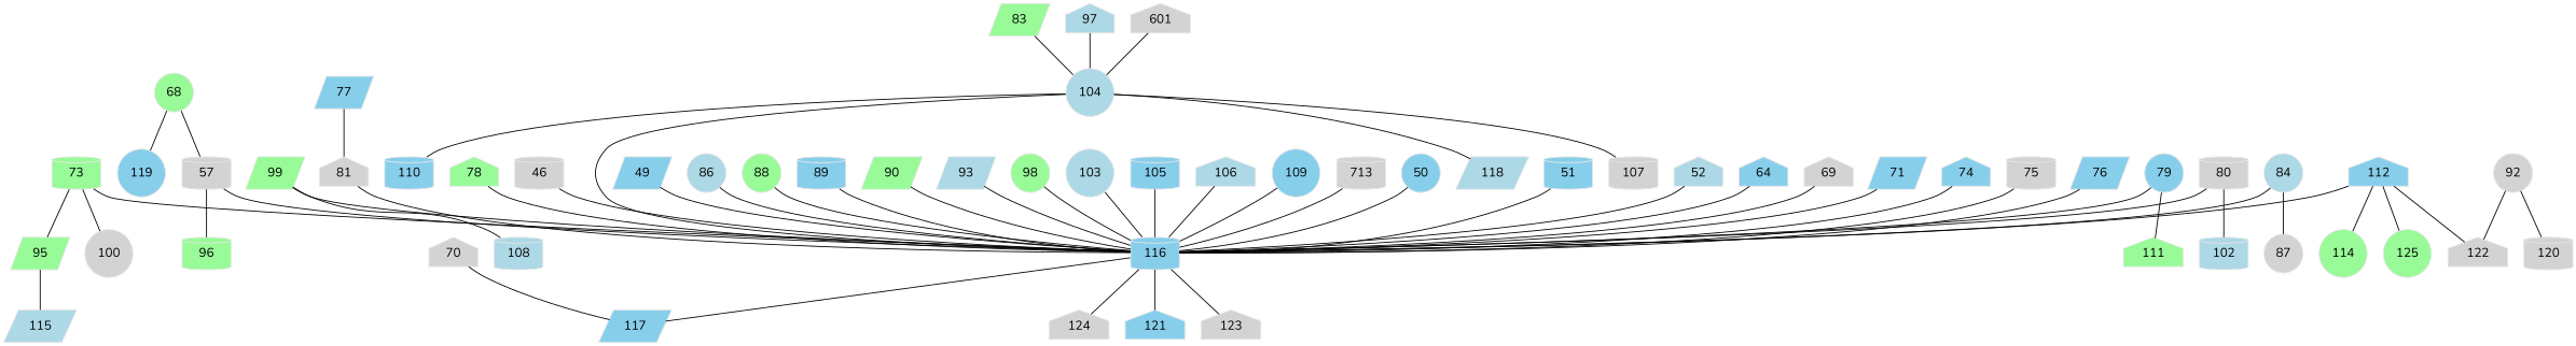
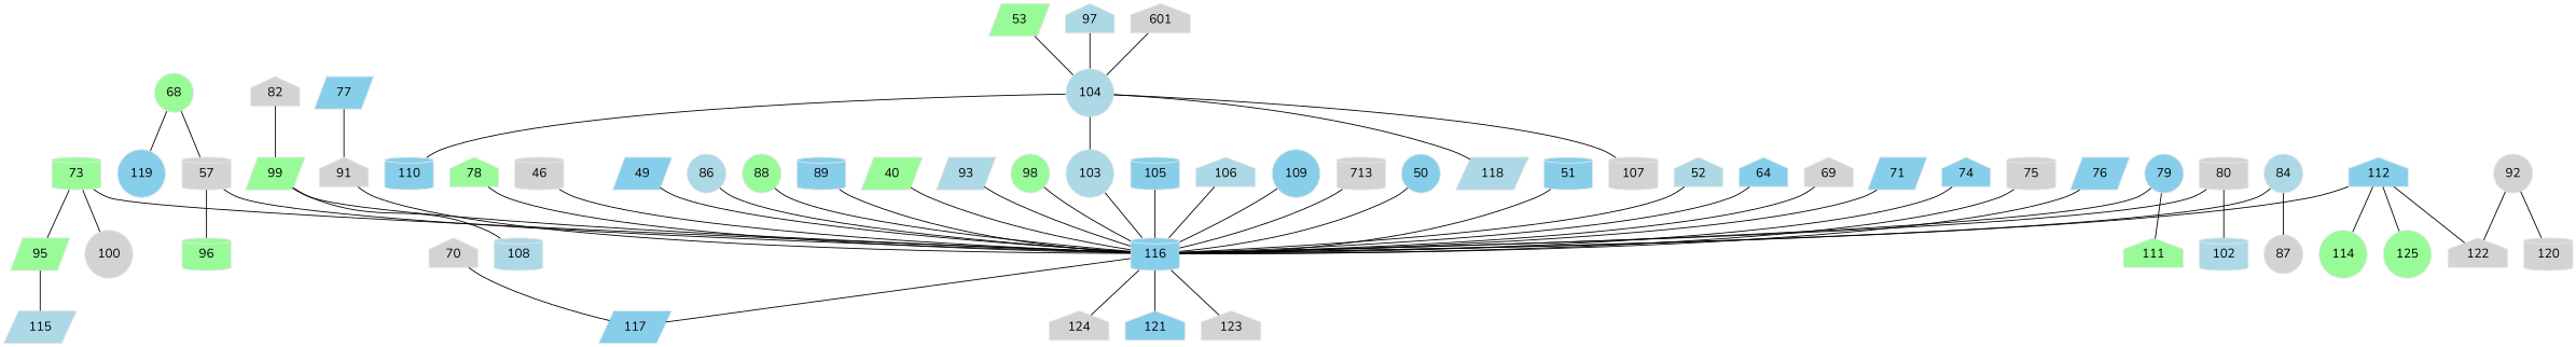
  graph {
    fontname=Nunito
    node [color=gray90 fillcolor=skyblue fontname=Nunito shape=house style=filled]
    edge [fontname=Nunito]
    116 [shape=cylinder super="+5+6+4+2+11+7+13+15+18+40+21+27+36+72+63"]
    117 [shape=parallelogram super="+34"]
    121
    123 [fillcolor=lightgrey]
    124 [fillcolor=lightgrey]
    46 [fillcolor=lightgrey shape=cylinder]
    49 [shape=parallelogram]
    50 [shape=circle]
    51 [shape=cylinder]
    52 [fillcolor=lightblue]
    57 [fillcolor=lightgrey shape=cylinder]
    96 [fillcolor=palegreen shape=cylinder]
    64
    99 [fillcolor=palegreen shape=parallelogram super="+37+28+39+54+65"]
    108 [fillcolor=lightblue shape=cylinder]
    68 [fillcolor=palegreen shape=circle]
    119 [shape=circle]
    69 [fillcolor=lightgrey]
    70 [fillcolor=lightgrey]
    71 [shape=parallelogram]
    73 [fillcolor=palegreen shape=cylinder]
    95 [fillcolor=palegreen shape=parallelogram]
    100 [fillcolor=lightgrey shape=circle]
    115 [fillcolor=lightblue shape=parallelogram]
    74
    75 [fillcolor=lightgrey shape=cylinder]
    76 [shape=parallelogram]
-   91 [fillcolor=lightgrey super="+44+58+59" label=81]
+   91 [fillcolor=lightgrey super="+44+58+59"]
    77 [shape=parallelogram]
    78 [fillcolor=palegreen]
    79 [shape=circle]
    111 [fillcolor=palegreen]
    80 [fillcolor=lightgrey shape=cylinder]
    102 [fillcolor=lightblue shape=cylinder]
+   82 [fillcolor=lightgrey]
    104 [fillcolor=lightblue shape=circle super="+23+81+35+66"]
    107 [fillcolor=lightgrey shape=cylinder]
    110 [shape=cylinder]
    118 [fillcolor=lightblue shape=parallelogram]
-   83 [fillcolor=palegreen shape=parallelogram]
+   83 [fillcolor=palegreen shape=parallelogram label=53]
    84 [fillcolor=lightblue shape=circle]
    87 [fillcolor=lightgrey shape=circle]
    86 [fillcolor=lightblue shape=circle]
    88 [fillcolor=palegreen shape=circle]
    89 [shape=cylinder]
-   90 [fillcolor=palegreen shape=parallelogram]
+   90 [fillcolor=palegreen shape=parallelogram label=40]
    92 [fillcolor=lightgrey shape=circle]
    120 [fillcolor=lightgrey shape=cylinder]
    122 [fillcolor=lightgrey super="+62"]
    93 [fillcolor=lightblue shape=parallelogram]
    97 [fillcolor=lightblue]
    98 [fillcolor=palegreen shape=circle]
    n53 [fillcolor=lightgrey label=601]
    103 [fillcolor=lightblue shape=circle]
    105 [shape=cylinder]
    106 [fillcolor=lightblue]
    109 [shape=circle]
    112 [super="+85+67"]
    114 [fillcolor=palegreen shape=circle]
    125 [fillcolor=palegreen shape=circle]
    n61 [fillcolor=lightgrey label=713 shape=cylinder]
    116 -- 117
    116 -- 121
    116 -- 123
    116 -- 124
    46 -- 116
    49 -- 116
    50 -- 116
    51 -- 116
    52 -- 116
    57 -- 116
    57 -- 96
    64 -- 116
    99 -- 116
    99 -- 108
    68 -- 57
    68 -- 119
    69 -- 116
    70 -- 117
    71 -- 116
    73 -- 116
    73 -- 95
    73 -- 100
    95 -- 115
    74 -- 116
    75 -- 116
    76 -- 116
    91 -- 116
    77 -- 91
    78 -- 116
    79 -- 116
    79 -- 111
    80 -- 116
    80 -- 102
-   104 -- 116
+   82 -- 99
+   104 -- 103
    104 -- 107
    104 -- 110
    104 -- 118
    83 -- 104
    84 -- 116
    84 -- 87
    86 -- 116
    88 -- 116
    89 -- 116
    90 -- 116
    92 -- 120
    92 -- 122
    93 -- 116
    97 -- 104
    98 -- 116
    n53 -- 104
    103 -- 116
    105 -- 116
    106 -- 116
    109 -- 116
    112 -- 116
    112 -- 122
    112 -- 114
    112 -- 125
    n61 -- 116
  }
